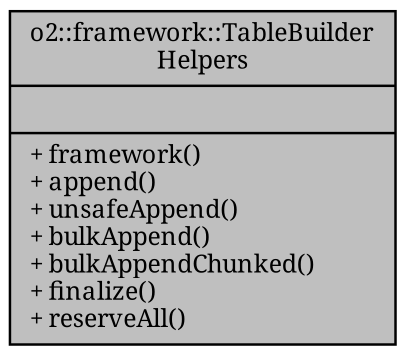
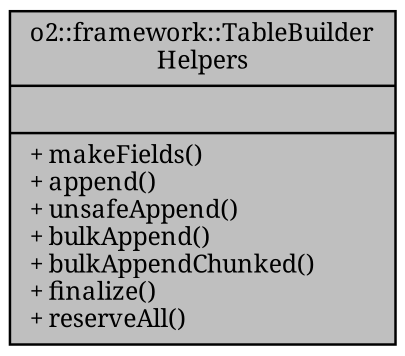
  digraph {
    fontname="Noto Serif"
-   n1 [color=black fillcolor=grey75 fontcolor=black fontname="Noto Serif" fontsize=10 height=0.2 label="{o2::framework::TableBuilder\lHelpers\n||+ framework()\l+ append()\l+ unsafeAppend()\l+ bulkAppend()\l+ bulkAppendChunked()\l+ finalize()\l+ reserveAll()\l}" shape=record style=filled width=0.4]
+   n1 [color=black fillcolor=grey75 fontcolor=black fontname="Noto Serif" fontsize=10 height=0.2 label="{o2::framework::TableBuilder\lHelpers\n||+ makeFields()\l+ append()\l+ unsafeAppend()\l+ bulkAppend()\l+ bulkAppendChunked()\l+ finalize()\l+ reserveAll()\l}" shape=record style=filled width=0.4]
  }
